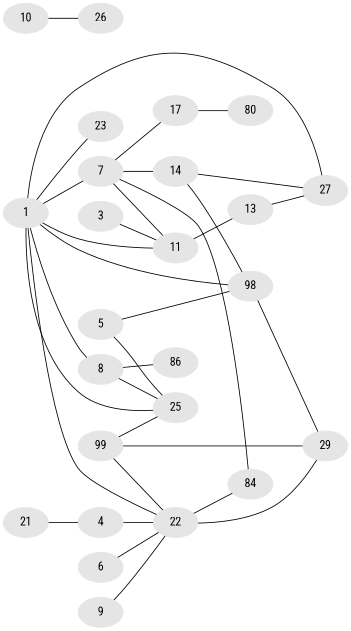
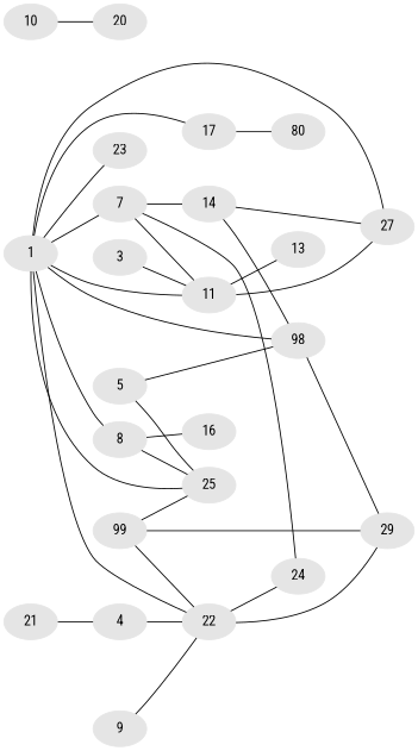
  graph {
    fontname="Roboto Condensed"
    rankdir=LR
    node [color=gray90 fontname="Roboto Condensed" style=filled]
    edge [fontname="Roboto Condensed" weight=1.0]
    1
    7
    8
    11
    n5 [label=98]
    22
    23
    25
    27
    14
    17
-   24 [label=84]
-   16 [label=86]
+   24
+   16
    13
    29
    3
    4
    5
-   6
    n20 [label=80]
    9
    10
-   26
+   26 [label=20]
    n24 [label=99]
    21
    1 -- 7
    1 -- 8
    1 -- 11
    1 -- n5
    1 -- 22
    1 -- 23
    1 -- 25
    1 -- 27
    7 -- 11
    7 -- 14 [weight=2.0]
-   7 -- 17 [weight=2.0]
+   1 -- 17 [weight=2.0]
    7 -- 24
    8 -- 25
    8 -- 16
-   13 -- 27
+   11 -- 27
    11 -- 13
    n5 -- 29
    22 -- 24
    22 -- 29
    14 -- n5 [weight=2.0]
    14 -- 27
    17 -- n20
    3 -- 11
    4 -- 22
    5 -- n5
    5 -- 25
-   6 -- 22
    9 -- 22
    10 -- 26
    n24 -- 22
    n24 -- 25
    n24 -- 29
    21 -- 4
  }
